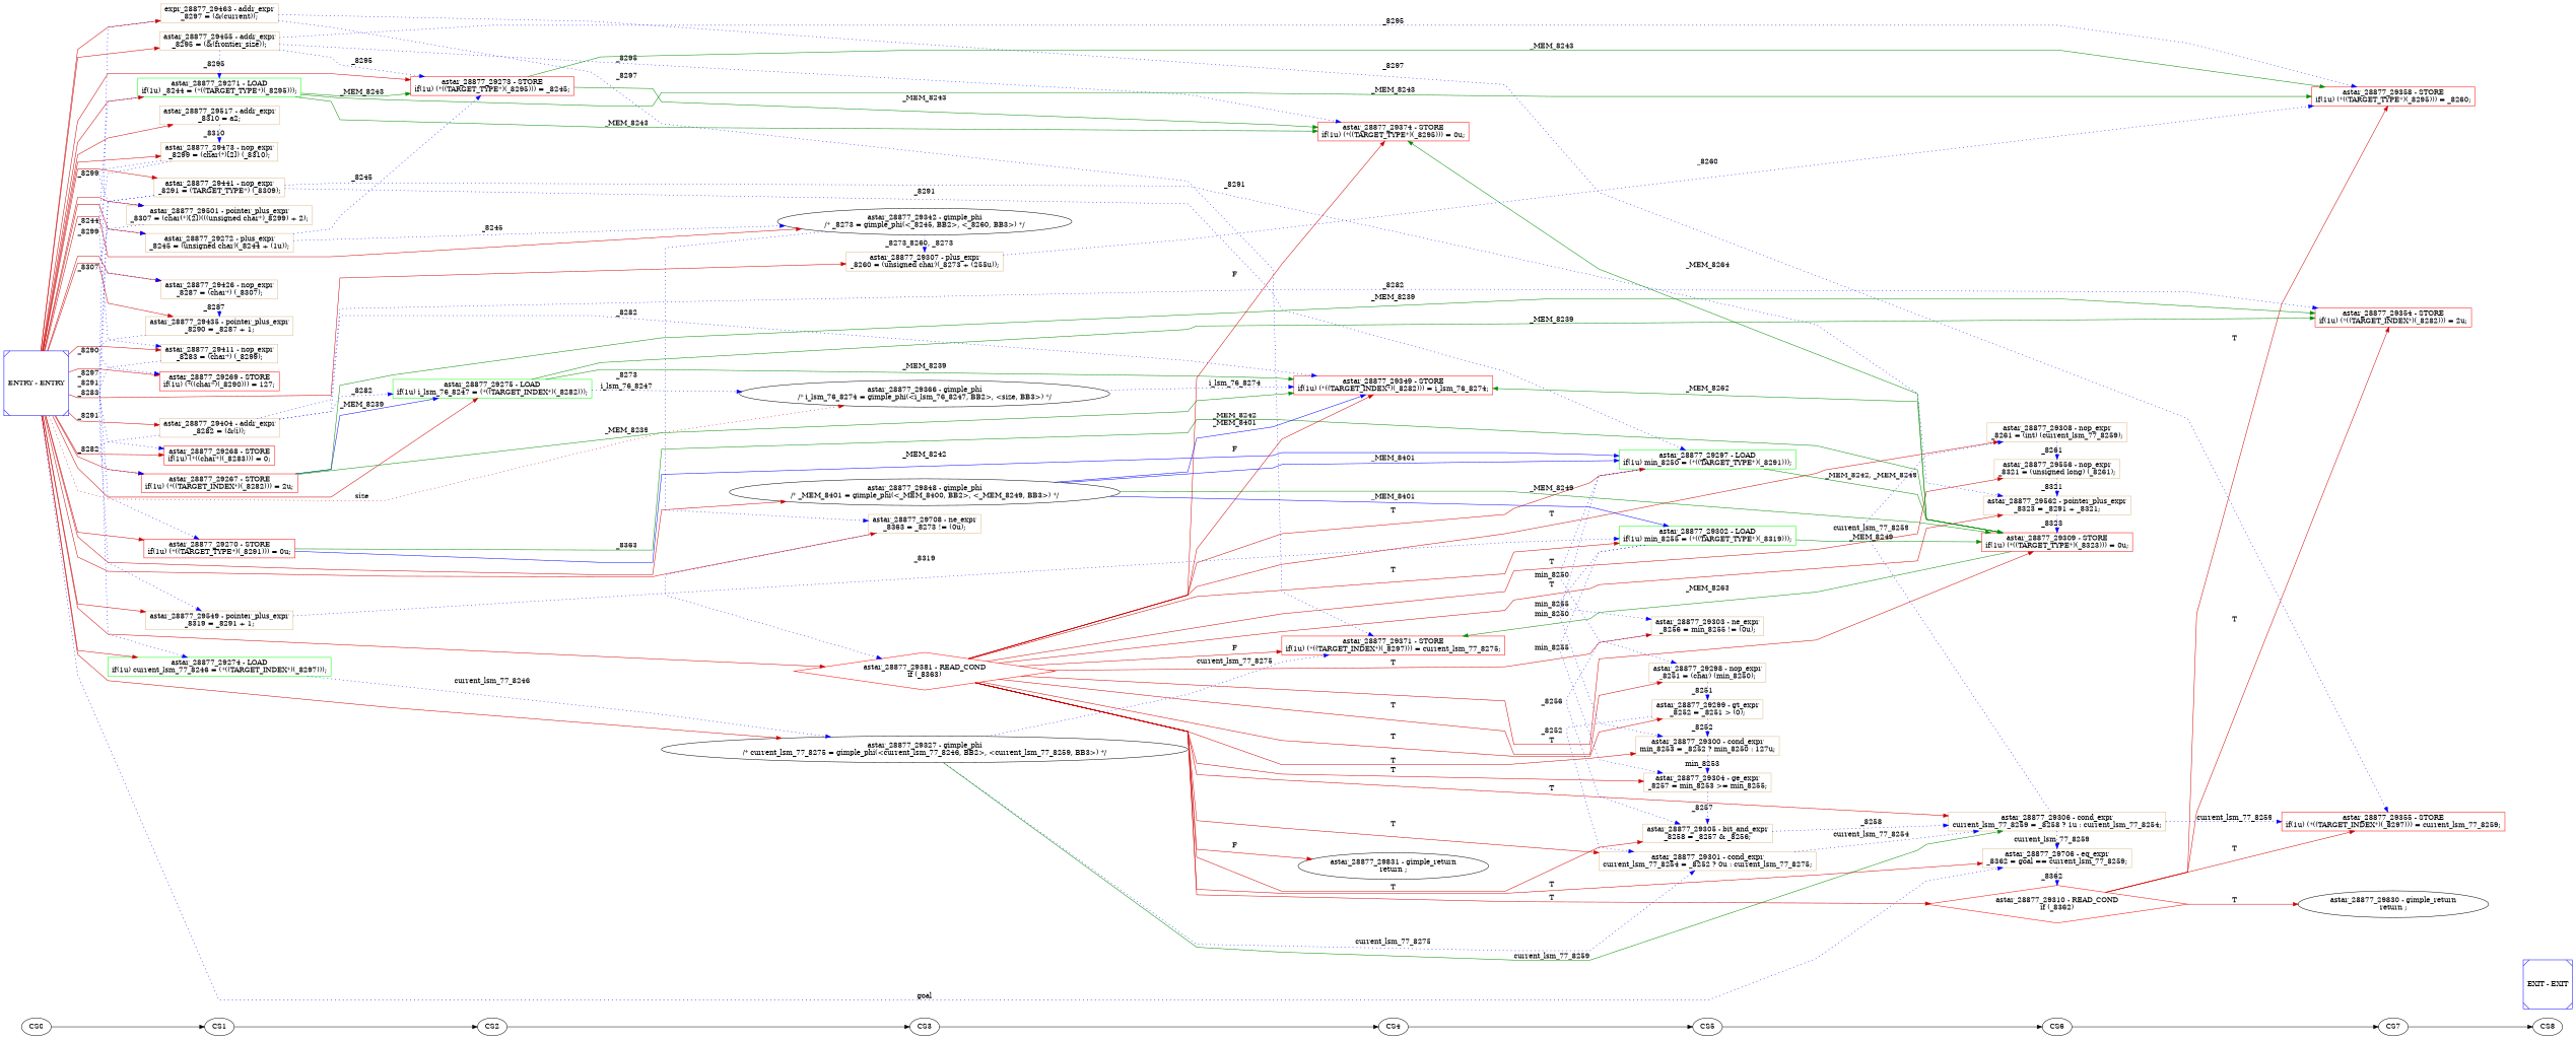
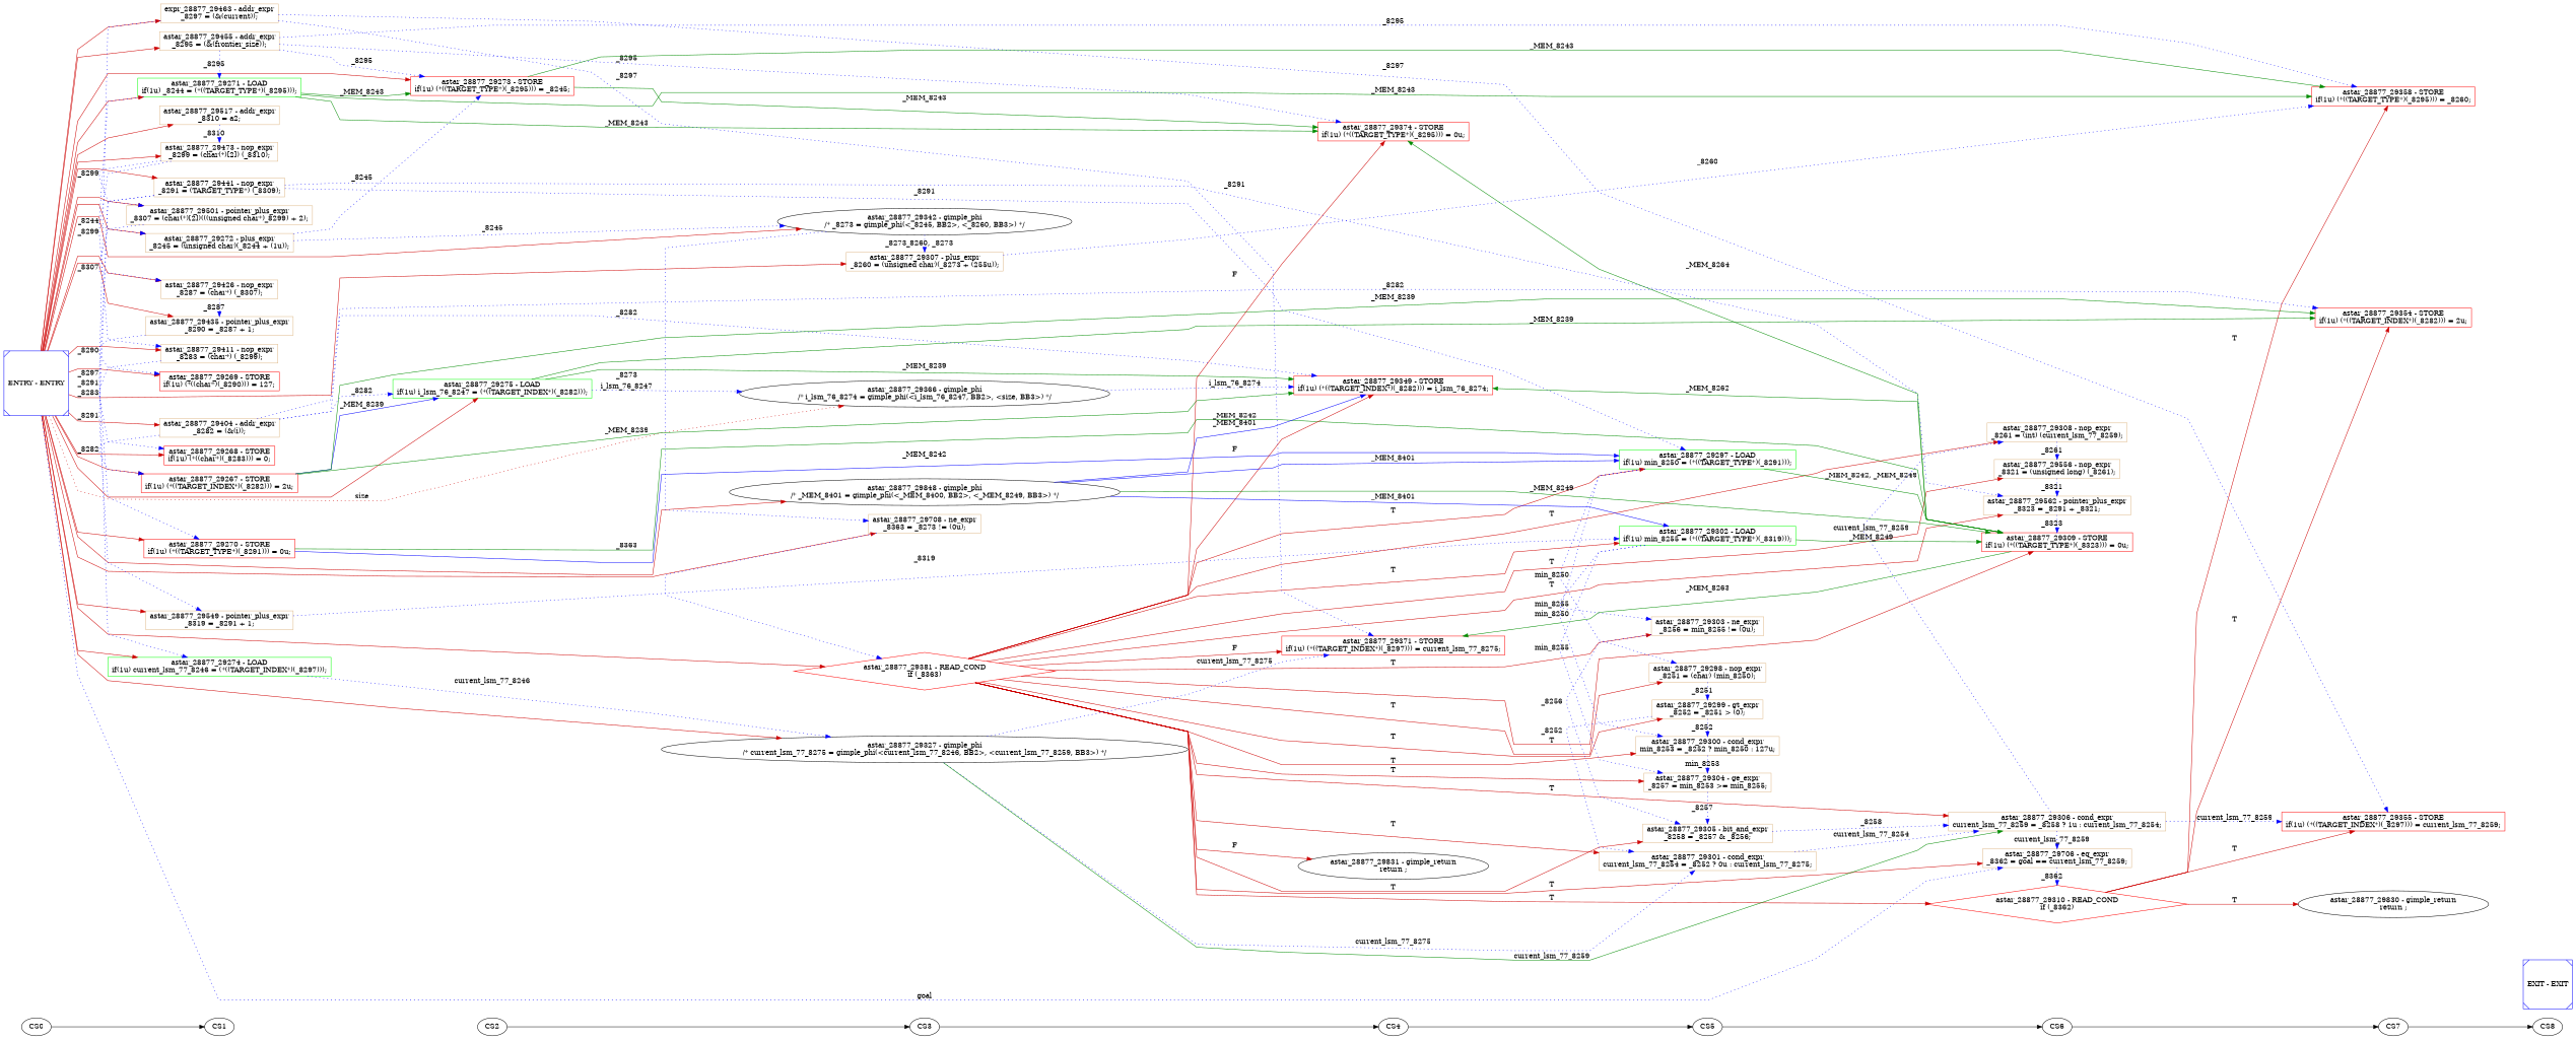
  digraph {
    rankdir=LR
    splines=polyline
    node [color=burlywood shape=box]
    edge [color=blue]
    CS0 [style=plaintext color="" shape=""]
    n2 [color=blue label="ENTRY - ENTRY" shape=Msquare]
    CS1 [style=plaintext color="" shape=""]
    n4 [color=green label="astar_28877_29274 - LOAD\nif(1u) current_lsm_77_8246 = (*((TARGET_INDEX*)(_8297)));\n"]
    n5 [label="astar_28877_29435 - pointer_plus_expr\n_8290 = _8287 + 1;\n"]
    n6 [label="astar_28877_29411 - nop_expr\n_8283 = (char*) (_8299);\n"]
    n7 [label="astar_28877_29455 - addr_expr\n_8295 = (&(frontier_size));\n"]
    n8 [label="astar_28877_29404 - addr_expr\n_8282 = (&(i));\n"]
    n9 [color=red label="astar_28877_29269 - STORE\nif(1u) (*((char*)(_8290))) = 127;\n"]
    n10 [label="expr_28877_29463 - addr_expr\n_8297 = (&(current));\n"]
    n11 [label="astar_28877_29517 - addr_expr\n_8310 = a2;\n"]
    n12 [color=red label="astar_28877_29270 - STORE\nif(1u) (*((TARGET_TYPE*)(_8291))) = 0u;\n"]
    n13 [label="astar_28877_29473 - nop_expr\n_8299 = (char(*)[2]) (_8310);\n"]
    n14 [color=green label="astar_28877_29271 - LOAD\nif(1u) _8244 = (*((TARGET_TYPE*)(_8295)));\n"]
    n15 [label="astar_28877_29501 - pointer_plus_expr\n_8307 = (char(*)[2])(((unsigned char*)_8299) + 2);\n"]
    n16 [label="astar_28877_29441 - nop_expr\n_8291 = (TARGET_TYPE*) (_8309);\n"]
    n17 [color=red label="astar_28877_29267 - STORE\nif(1u) (*((TARGET_INDEX*)(_8282))) = 2u;\n"]
    n18 [color=red label="astar_28877_29268 - STORE\nif(1u) (*((char*)(_8283))) = 0;\n"]
    n19 [label="astar_28877_29272 - plus_expr\n_8245 = (unsigned char)(_8244 + (1u));\n"]
    n20 [label="astar_28877_29426 - nop_expr\n_8287 = (char*) (_8307);\n"]
    n21 [label="astar_28877_29549 - pointer_plus_expr\n_8319 = _8291 + 1;\n"]
    CS2 [style=plaintext color="" shape=""]
    n23 [color=red label="astar_28877_29273 - STORE\nif(1u) (*((TARGET_TYPE*)(_8295))) = _8245;\n"]
    n24 [color=green label="astar_28877_29275 - LOAD\nif(1u) i_lsm_76_8247 = (*((TARGET_INDEX*)(_8282)));\n"]
    CS3 [style=plaintext color="" shape=""]
    n26 [label="astar_28877_29708 - ne_expr\n_8363 = _8273 != (0u);\n"]
    n27 [label="astar_28877_29307 - plus_expr\n_8260 = (unsigned char)(_8273 + (255u));\n"]
    n28 [label="astar_28877_29366 - gimple_phi\n/* i_lsm_76_8274 = gimple_phi(<i_lsm_76_8247, BB2>, <size, BB3>) */\n" color="" shape=""]
    n29 [color=red label="astar_28877_29381 - READ_COND\nif (_8363)\n" shape=diamond]
    n30 [label="astar_28877_29327 - gimple_phi\n/* current_lsm_77_8275 = gimple_phi(<current_lsm_77_8246, BB2>, <current_lsm_77_8259, BB3>) */\n" color="" shape=""]
    n31 [label="astar_28877_29342 - gimple_phi\n/* _8273 = gimple_phi(<_8245, BB2>, <_8260, BB3>) */\n" color="" shape=""]
    n32 [label="astar_28877_29848 - gimple_phi\n/* _MEM_8401 = gimple_phi(<_MEM_8400, BB2>, <_MEM_8249, BB3>) */\n" color="" shape=""]
    CS4 [style=plaintext color="" shape=""]
    n34 [color=red label="astar_28877_29374 - STORE\nif(1u) (*((TARGET_TYPE*)(_8295))) = 0u;\n"]
    n35 [label="astar_28877_29831 - gimple_return\nreturn ;\n" color="" shape=""]
    n36 [color=red label="astar_28877_29371 - STORE\nif(1u) (*((TARGET_INDEX*)(_8297))) = current_lsm_77_8275;\n"]
    n37 [color=red label="astar_28877_29349 - STORE\nif(1u) (*((TARGET_INDEX*)(_8282))) = i_lsm_76_8274;\n"]
    CS5 [style=plaintext color="" shape=""]
    n39 [label="astar_28877_29303 - ne_expr\n_8256 = min_8255 != (0u);\n"]
    n40 [label="astar_28877_29298 - nop_expr\n_8251 = (char) (min_8250);\n"]
    n41 [color=green label="astar_28877_29302 - LOAD\nif(1u) min_8255 = (*((TARGET_TYPE*)(_8319)));\n"]
    n42 [label="astar_28877_29299 - gt_expr\n_8252 = _8251 > (0);\n"]
    n43 [label="astar_28877_29304 - ge_expr\n_8257 = min_8253 >= min_8255;\n"]
    n44 [label="astar_28877_29305 - bit_and_expr\n_8258 = _8257 & _8256;\n"]
    n45 [label="astar_28877_29300 - cond_expr\nmin_8253 = _8252 ? min_8250 : 127u;\n"]
    n46 [label="astar_28877_29301 - cond_expr\ncurrent_lsm_77_8254 = _8252 ? 0u : current_lsm_77_8275;\n"]
    n47 [color=green label="astar_28877_29297 - LOAD\nif(1u) min_8250 = (*((TARGET_TYPE*)(_8291)));\n"]
    CS6 [style=plaintext color="" shape=""]
    n49 [label="astar_28877_29562 - pointer_plus_expr\n_8323 = _8291 + _8321;\n"]
    n50 [label="astar_28877_29706 - eq_expr\n_8362 = goal == current_lsm_77_8259;\n"]
    n51 [label="astar_28877_29306 - cond_expr\ncurrent_lsm_77_8259 = _8258 ? 1u : current_lsm_77_8254;\n"]
    n52 [color=red label="astar_28877_29310 - READ_COND\nif (_8362)\n" shape=diamond]
    n53 [color=red label="astar_28877_29309 - STORE\nif(1u) (*((TARGET_TYPE*)(_8323))) = 0u;\n"]
    n54 [label="astar_28877_29308 - nop_expr\n_8261 = (int) (current_lsm_77_8259);\n"]
    n55 [label="astar_28877_29556 - nop_expr\n_8321 = (unsigned long) (_8261);\n"]
    CS7 [style=plaintext color="" shape=""]
    n57 [color=red label="astar_28877_29358 - STORE\nif(1u) (*((TARGET_TYPE*)(_8295))) = _8260;\n"]
    n58 [color=red label="astar_28877_29355 - STORE\nif(1u) (*((TARGET_INDEX*)(_8297))) = current_lsm_77_8259;\n"]
    n59 [color=red label="astar_28877_29354 - STORE\nif(1u) (*((TARGET_INDEX*)(_8282))) = 2u;\n"]
    n60 [label="astar_28877_29830 - gimple_return\nreturn ;\n" color="" shape=""]
    CS8 [style=plaintext color="" shape=""]
    n62 [color=blue label="EXIT - EXIT" shape=Msquare]
    subgraph sub_1 {
      rank=same
      CS0
      n2
    }
    subgraph sub_2 {
      rank=same
      CS1
      n4
      n5
      n6
      n7
      n8
      n9
      n10
      n11
      n12
      n13
      n14
      n15
      n16
      n17
      n18
      n19
      n20
      n21
    }
    subgraph sub_3 {
      rank=same
      CS2
      n23
      n24
    }
    subgraph sub_4 {
      rank=same
      CS3
      n26
      n27
      n28
      n29
      n30
      n31
      n32
    }
    subgraph sub_5 {
      rank=same
      CS4
      n34
      n35
      n36
      n37
    }
    subgraph sub_6 {
      rank=same
      CS5
      n39
      n40
      n41
      n42
      n43
      n44
      n45
      n46
      n47
    }
    subgraph sub_7 {
      rank=same
      CS6
      n49
      n50
      n51
      n52
      n53
      n54
      n55
    }
    subgraph sub_8 {
      rank=same
      CS7
      n57
      n58
      n59
      n60
    }
    subgraph sub_9 {
      rank=same
      CS8
      n62
    }
    CS0 -> CS1 [color=""]
    n2 -> n4 [color=red3]
    n2 -> n5 [color=red3]
    n2 -> n6 [color=red3]
    n2 -> n7 [color=red3]
    n2 -> n8 [color=red3]
    n2 -> n9 [color=red3]
    n2 -> n10 [color=red3]
    n2 -> n11 [color=red3]
    n2 -> n12 [color=red3]
    n2 -> n13 [color=red3]
    n2 -> n14 [color=red3]
    n2 -> n15 [color=red3]
    n2 -> n16 [color=red3]
    n2 -> n17 [color=red3]
    n2 -> n18 [color=red3]
    n2 -> n19 [color=red3]
    n2 -> n20 [color=red3]
    n2 -> n21 [color=red3]
    n2 -> n23 [color=red3]
    n2 -> n24 [color=red3]
    n2 -> n26 [color=red3]
    n2 -> n27 [color=red3]
    n2 -> n28 [color=red3 label=size style=dotted]
    n2 -> n29 [color=red3]
    n2 -> n30 [color=red3]
    n2 -> n31 [color=red3]
    n2 -> n32 [color=red3]
    n2 -> n50 [label=goal style=dotted]
-   CS1 -> CS2 [color=""]
    n4 -> n30 [label=current_lsm_77_8246 style=dotted]
    n5 -> n9 [label=_8290 style=dotted]
    n6 -> n18 [label=_8283 style=dotted]
    n7 -> n14 [label=_8295 style=dotted]
    n7 -> n23 [label=_8295 style=dotted]
    n7 -> n34 [label=_8295 style=dotted]
    n7 -> n57 [label=_8295 style=dotted]
    n8 -> n17 [label=_8282 style=dotted]
    n8 -> n24 [label=_8282 style=dotted]
    n8 -> n37 [label=_8282 style=dotted]
    n8 -> n59 [label=_8282 style=dotted]
    n10 -> n4 [label=_8297 style=dotted]
    n10 -> n36 [label=_8297 style=dotted]
    n10 -> n58 [label=_8297 style=dotted]
    n11 -> n13 [label=_8310 style=dotted]
    n12 -> n47 [label=_MEM_8242]
    n12 -> n53 [color=green4 label=_MEM_8242]
    n13 -> n6 [label=_8299 style=dotted]
    n13 -> n15 [label=_8299 style=dotted]
    n14 -> n19 [label=_8244 style=dotted]
    n14 -> n23 [color=green4 label=_MEM_8243]
    n14 -> n34 [color=green4 label=_MEM_8243]
    n14 -> n57 [color=green4 label=_MEM_8243]
    n15 -> n20 [label=_8307 style=dotted]
    n16 -> n12 [label=_8291 style=dotted]
    n16 -> n21 [label=_8291 style=dotted]
    n16 -> n47 [label=_8291 style=dotted]
    n16 -> n49 [label=_8291 style=dotted]
    n17 -> n24 [label=_MEM_8239]
    n17 -> n37 [color=green4 label=_MEM_8239]
    n17 -> n59 [color=green4 label=_MEM_8239]
    n19 -> n23 [label=_8245 style=dotted]
    n19 -> n31 [label=_8245 style=dotted]
    n20 -> n5 [label=_8287 style=dotted]
    n21 -> n41 [label=_8319 style=dotted]
    CS2 -> CS3 [color=""]
    n23 -> n34 [color=green4 label=_MEM_8243]
    n23 -> n57 [color=green4 label=_MEM_8243]
    n24 -> n28 [label=i_lsm_76_8247 style=dotted]
    n24 -> n37 [color=green4 label=_MEM_8239]
    n24 -> n59 [color=green4 label=_MEM_8239]
    CS3 -> CS4 [color=""]
    n26 -> n29 [label=_8363 style=dotted]
    n27 -> n57 [label=_8260 style=dotted]
    n28 -> n37 [label=i_lsm_76_8274 style=dotted]
    n29 -> n34 [color=red3 label=F]
    n29 -> n35 [color=red3 label=F]
    n29 -> n36 [color=red3 label=F]
    n29 -> n37 [color=red3 label=F]
    n29 -> n39 [color=red3 label=T]
    n29 -> n40 [color=red3 label=T]
    n29 -> n41 [color=red3 label=T]
    n29 -> n42 [color=red3 label=T]
    n29 -> n43 [color=red3 label=T]
    n29 -> n44 [color=red3 label=T]
    n29 -> n45 [color=red3 label=T]
    n29 -> n46 [color=red3 label=T]
    n29 -> n47 [color=red3 label=T]
    n29 -> n49 [color=red3 label=T]
    n29 -> n50 [color=red3 label=T]
    n29 -> n51 [color=red3 label=T]
    n29 -> n52 [color=red3 label=T]
    n29 -> n53 [color=red3 label=T]
    n29 -> n54 [color=red3 label=T]
    n29 -> n55 [color=red3 label=T]
    n30 -> n36 [label=current_lsm_77_8275 style=dotted]
    n30 -> n46 [label=current_lsm_77_8275 style=dotted]
    n30 -> n51 [color=green4 label=current_lsm_77_8259]
    n31 -> n26 [label=_8273 style=dotted]
    n31 -> n27 [label="_8273_8260, _8273" style=dotted]
    n32 -> n37 [label=_MEM_8401]
    n32 -> n41 [label=_MEM_8401]
    n32 -> n47 [label=_MEM_8401]
    n32 -> n53 [color=green4 label=_MEM_8249]
    CS4 -> CS5 [color=""]
    CS5 -> CS6 [color=""]
    n39 -> n44 [label=_8256 style=dotted]
    n40 -> n42 [label=_8251 style=dotted]
    n41 -> n39 [label=min_8255 style=dotted]
    n41 -> n43 [label=min_8255 style=dotted]
    n41 -> n53 [color=green4 label=_MEM_8249]
    n42 -> n45 [label=_8252 style=dotted]
    n42 -> n46 [label=_8252 style=dotted]
    n43 -> n44 [label=_8257 style=dotted]
    n44 -> n51 [label=_8258 style=dotted]
    n45 -> n43 [label=min_8253 style=dotted]
    n46 -> n51 [label=current_lsm_77_8254 style=dotted]
    n47 -> n40 [label=min_8250 style=dotted]
    n47 -> n45 [label=min_8250 style=dotted]
    n47 -> n53 [color=green4 label="_MEM_8242, _MEM_8249"]
    CS6 -> CS7 [color=""]
    n49 -> n53 [label=_8323 style=dotted]
    n50 -> n52 [label=_8362 style=dotted]
    n51 -> n50 [label=current_lsm_77_8259 style=dotted]
    n51 -> n54 [label=current_lsm_77_8259 style=dotted]
    n51 -> n58 [label=current_lsm_77_8259 style=dotted]
    n52 -> n57 [color=red3 label=T]
    n52 -> n58 [color=red3 label=T]
    n52 -> n59 [color=red3 label=T]
    n52 -> n60 [color=red3 label=T]
    n53 -> n34 [color=green4 label=_MEM_8264]
    n53 -> n36 [color=green4 label=_MEM_8263]
    n53 -> n37 [color=green4 label=_MEM_8262]
    n54 -> n55 [label=_8261 style=dotted]
    n55 -> n49 [label=_8321 style=dotted]
    CS7 -> CS8 [color=""]
  }
